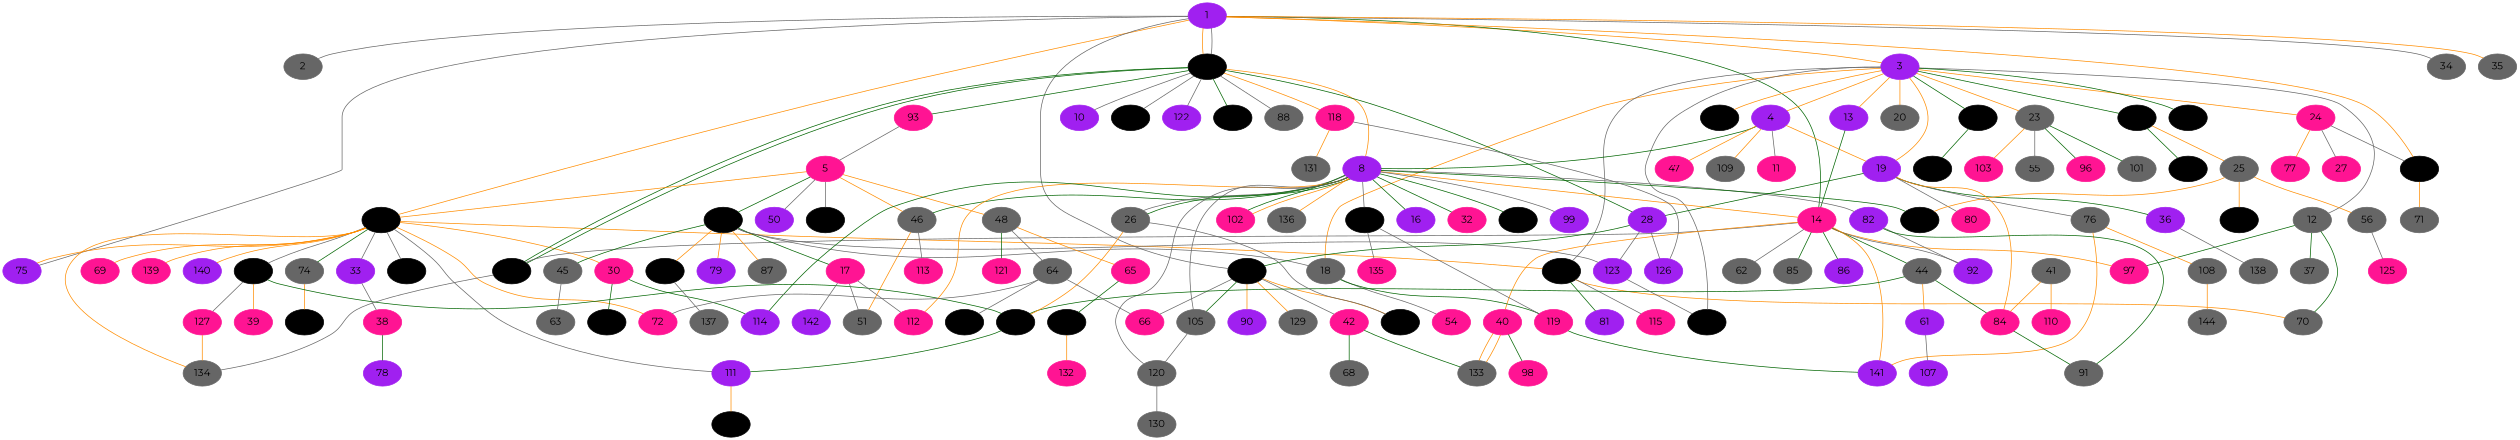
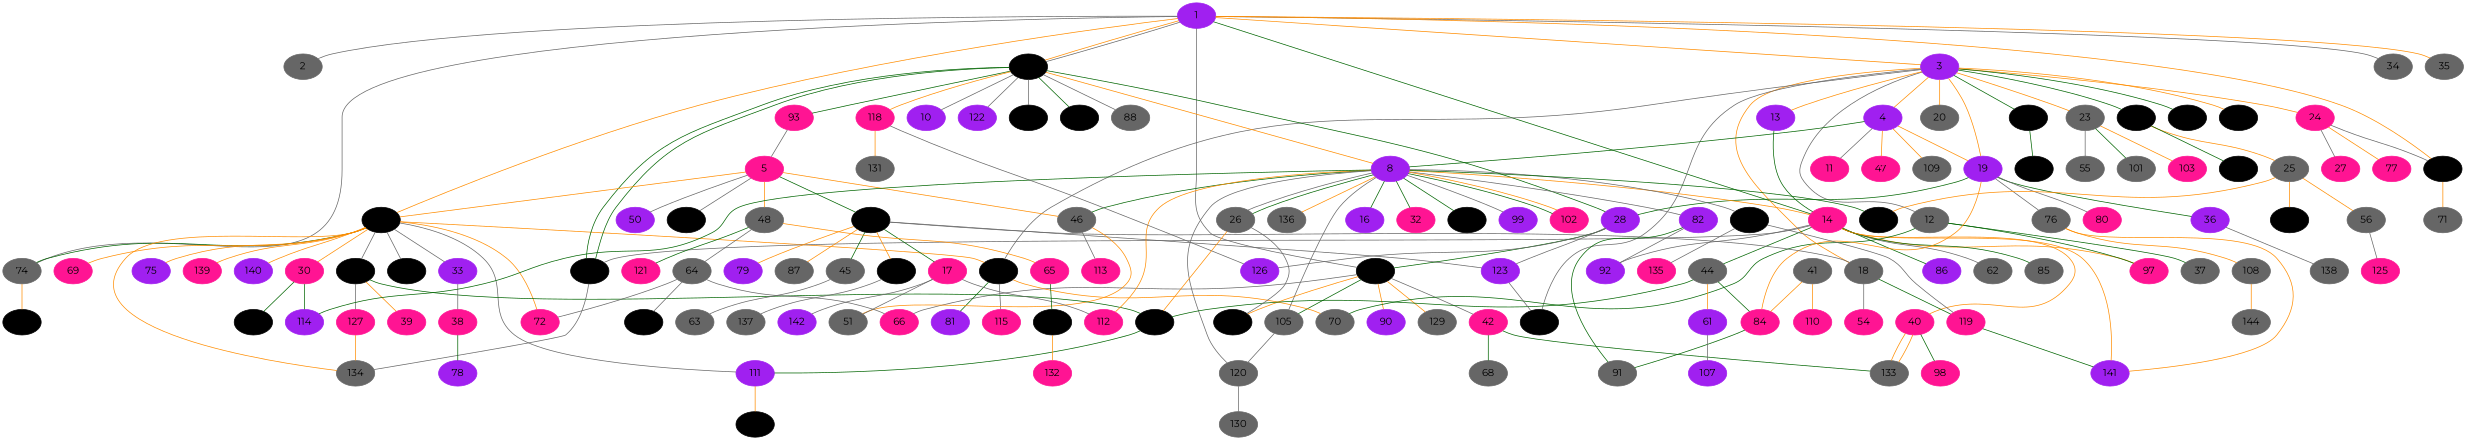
  graph {
    fontname=Montserrat
    node [color=gray40 fontname=Montserrat style=filled]
    edge [color=darkorange fontname=Montserrat]
    1 [color=purple]
    2
    3 [color=purple]
    6 [color=black]
    7 [color=black]
    14 [color=deeppink]
    31 [color=black]
    34
    35
    57 [color=black]
    74
    4 [color=purple]
    9 [color=black]
    12
    13 [color=purple]
    18
    19 [color=purple]
    20
    22 [color=black]
    23
    24 [color=deeppink]
    49 [color=black]
    59 [color=black]
    83 [color=black]
    143 [color=black]
    5 [color=deeppink]
    15 [color=black]
    46
    48
    50 [color=purple]
    73 [color=black]
    29 [color=black]
    30 [color=deeppink]
    33 [color=purple]
    43 [color=black]
    69 [color=deeppink]
    72 [color=deeppink]
    75 [color=purple]
    111 [color=purple]
    134
    139 [color=deeppink]
    140 [color=purple]
    8 [color=purple]
    10 [color=purple]
    28 [color=purple]
    53 [color=black]
    58 [color=black]
    88
    89 [color=black]
    93 [color=deeppink]
    118 [color=deeppink]
    122 [color=purple]
    97 [color=deeppink]
    40 [color=deeppink]
    44
    62
    85
    86 [color=purple]
    92 [color=purple]
    141 [color=purple]
    105
    116 [color=black]
    42 [color=deeppink]
    66 [color=deeppink]
    90 [color=purple]
    129
    71
    104 [color=black]
    11 [color=deeppink]
    47 [color=deeppink]
    109
    25
    146 [color=black]
    37
    70
    54 [color=deeppink]
    119 [color=deeppink]
    36 [color=purple]
    76
    80 [color=deeppink]
    84 [color=deeppink]
    67 [color=black]
    55
-   96 [color=deeppink]
    101
    103 [color=deeppink]
    27 [color=deeppink]
    77 [color=deeppink]
    81 [color=purple]
    115 [color=deeppink]
    16 [color=purple]
    21 [color=black]
    26
    32 [color=deeppink]
    60 [color=black]
    82 [color=purple]
    99 [color=purple]
    102 [color=deeppink]
    106 [color=black]
    112 [color=deeppink]
    114 [color=purple]
    120
    136
    17 [color=deeppink]
    45
    52 [color=black]
    79 [color=purple]
    87
    123 [color=purple]
    51
    113 [color=deeppink]
    64
    65 [color=deeppink]
    121 [color=deeppink]
    94 [color=black]
    39 [color=deeppink]
    127 [color=deeppink]
    117 [color=black]
    38 [color=deeppink]
    124 [color=black]
    126 [color=purple]
    131
    135 [color=deeppink]
    41
    110 [color=deeppink]
    91
    130
    56
    95 [color=black]
    98 [color=deeppink]
    133
    61 [color=purple]
    142 [color=purple]
    63
    137
    138
    108
    125 [color=deeppink]
    68
    78 [color=purple]
    107 [color=purple]
    145 [color=black]
    100 [color=black]
    132 [color=deeppink]
    144
    1 -- 2 [color=gray40]
    1 -- 3
    1 -- 6
    1 -- 7
    1 -- 7 [color=gray40]
    1 -- 14 [color=darkgreen]
    1 -- 31 [color=gray40]
    1 -- 34 [color=gray40]
    1 -- 35
    1 -- 57
-   1 -- 75 [color=gray40]
+   1 -- 74 [color=gray40]
    3 -- 4
    3 -- 9 [color=darkgreen]
    3 -- 12 [color=gray40]
    3 -- 13
    3 -- 18
    3 -- 19
    3 -- 20
    3 -- 22 [color=darkgreen]
    3 -- 23
    3 -- 24
    3 -- 49 [color=darkgreen]
    3 -- 59 [color=gray40]
    3 -- 83
    3 -- 143 [color=gray40]
    6 -- 74 [color=darkgreen]
    6 -- 59
    6 -- 29 [color=gray40]
    6 -- 30
    6 -- 33 [color=gray40]
    6 -- 43 [color=gray40]
    6 -- 69
    6 -- 72
    6 -- 75
    6 -- 111 [color=gray40]
    6 -- 134
    6 -- 139
    6 -- 140
    7 -- 8
    7 -- 10 [color=gray40]
    7 -- 28 [color=darkgreen]
    7 -- 53 [color=gray40]
    7 -- 58 [color=darkgreen]
    7 -- 88 [color=gray40]
    7 -- 89 [color=darkgreen]
    7 -- 89 [color=darkgreen]
    7 -- 93 [color=darkgreen]
    7 -- 118
    7 -- 122 [color=gray40]
    14 -- 89 [color=gray40]
    14 -- 97
    14 -- 40
    14 -- 44 [color=darkgreen]
    14 -- 62 [color=gray40]
    14 -- 85 [color=darkgreen]
    14 -- 86 [color=darkgreen]
    14 -- 92 [color=gray40]
    14 -- 141
    31 -- 105 [color=darkgreen]
    31 -- 116
    31 -- 42 [color=gray40]
    31 -- 66 [color=gray40]
    31 -- 90
    31 -- 129
    57 -- 71
    74 -- 104
    4 -- 19
    4 -- 8 [color=darkgreen]
    4 -- 11 [color=gray40]
    4 -- 47
    4 -- 109
    9 -- 25
    9 -- 146 [color=darkgreen]
    12 -- 97 [color=darkgreen]
    12 -- 37 [color=darkgreen]
    12 -- 70 [color=darkgreen]
    13 -- 14 [color=darkgreen]
    18 -- 54 [color=gray40]
    18 -- 119 [color=darkgreen]
    19 -- 28 [color=darkgreen]
    19 -- 36 [color=darkgreen]
    19 -- 76 [color=gray40]
    19 -- 80 [color=gray40]
    19 -- 84
    22 -- 67 [color=darkgreen]
    23 -- 55 [color=gray40]
-   23 -- 96 [color=darkgreen]
    23 -- 101 [color=darkgreen]
    23 -- 103
    24 -- 57 [color=gray40]
    24 -- 27 [color=gray40]
    24 -- 77
    59 -- 70
    59 -- 81 [color=darkgreen]
    59 -- 115 [color=gray40]
    5 -- 6
    5 -- 15 [color=darkgreen]
    5 -- 46
    5 -- 48
    5 -- 50 [color=gray40]
    5 -- 73 [color=gray40]
    15 -- 18 [color=gray40]
    15 -- 17 [color=darkgreen]
    15 -- 45 [color=darkgreen]
    15 -- 52
    15 -- 79
    15 -- 87
    15 -- 123 [color=gray40]
    46 -- 51
    46 -- 113 [color=gray40]
    48 -- 64 [color=gray40]
    48 -- 65
    48 -- 121 [color=darkgreen]
    29 -- 94 [color=darkgreen]
    29 -- 39
    29 -- 127 [color=gray40]
    30 -- 114 [color=darkgreen]
    30 -- 117 [color=darkgreen]
    33 -- 38 [color=gray40]
    111 -- 124
    8 -- 14
    8 -- 46 [color=darkgreen]
    8 -- 105 [color=gray40]
    8 -- 16 [color=darkgreen]
    8 -- 21 [color=gray40]
    8 -- 26 [color=gray40]
    8 -- 26 [color=darkgreen]
    8 -- 32 [color=darkgreen]
    8 -- 60 [color=darkgreen]
    8 -- 82 [color=gray40]
    8 -- 99 [color=gray40]
    8 -- 102 [color=darkgreen]
    8 -- 102
    8 -- 106 [color=darkgreen]
    8 -- 112
    8 -- 114 [color=darkgreen]
    8 -- 120 [color=gray40]
    8 -- 136
    28 -- 31 [color=darkgreen]
    28 -- 123 [color=gray40]
    28 -- 126 [color=gray40]
    89 -- 134 [color=gray40]
    93 -- 5 [color=gray40]
    118 -- 126 [color=gray40]
    118 -- 131
    40 -- 98 [color=darkgreen]
    40 -- 133
    40 -- 133
    44 -- 84 [color=darkgreen]
    44 -- 94 [color=darkgreen]
    44 -- 61
    105 -- 120 [color=gray40]
    42 -- 133 [color=darkgreen]
    42 -- 68 [color=darkgreen]
    25 -- 106
    25 -- 56
    25 -- 95
    119 -- 141 [color=darkgreen]
    36 -- 138 [color=gray40]
    76 -- 141
    76 -- 108
    84 -- 91 [color=darkgreen]
    21 -- 119 [color=gray40]
    21 -- 135 [color=gray40]
    26 -- 116 [color=gray40]
    26 -- 94
    82 -- 92 [color=gray40]
    82 -- 91 [color=darkgreen]
    120 -- 130 [color=gray40]
    17 -- 112 [color=gray40]
    17 -- 51 [color=gray40]
    17 -- 142 [color=gray40]
    45 -- 63 [color=gray40]
    52 -- 137 [color=gray40]
    123 -- 143 [color=gray40]
    64 -- 72 [color=gray40]
    64 -- 66 [color=gray40]
    64 -- 145 [color=gray40]
    65 -- 100 [color=darkgreen]
    94 -- 111 [color=darkgreen]
    127 -- 134
    38 -- 78 [color=darkgreen]
    41 -- 84
    41 -- 110
    56 -- 125 [color=gray40]
    61 -- 107 [color=gray40]
    108 -- 144
    100 -- 132
  }
